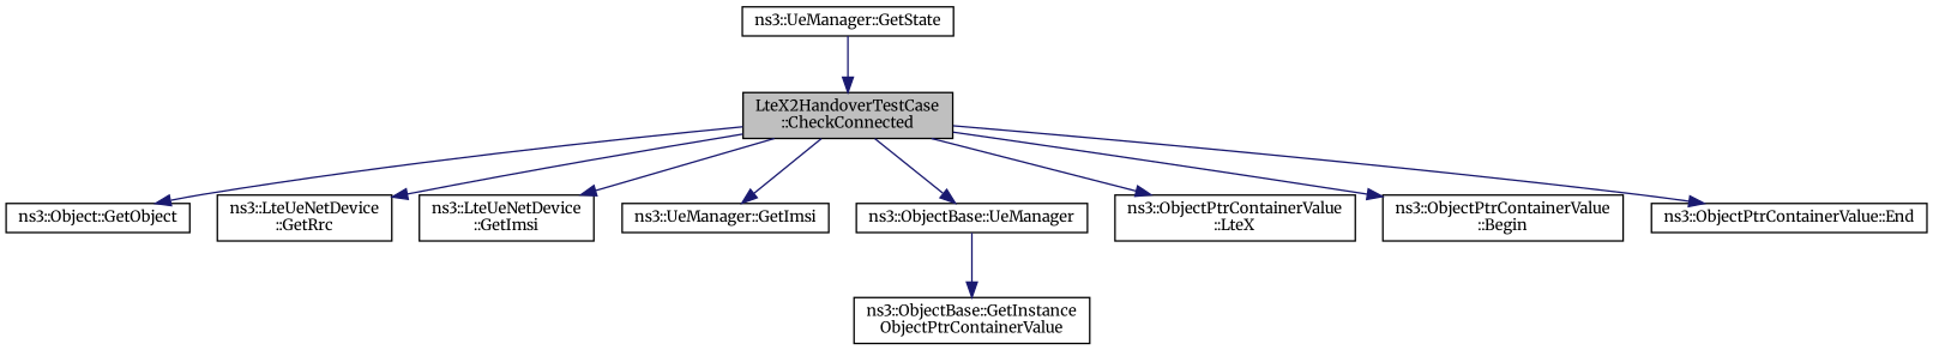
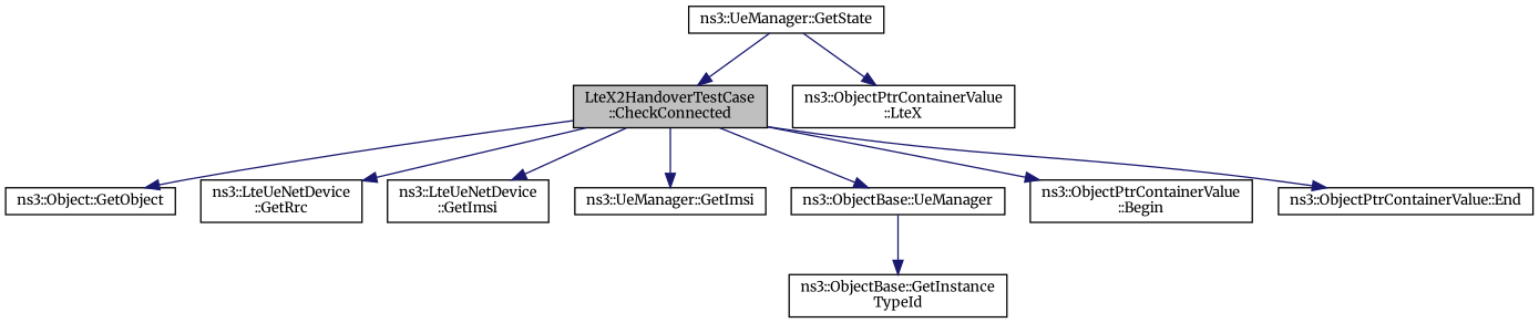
  digraph {
    fontname=Merriweather
    rankdir=TB
    node [color=black fillcolor=white fontname=Merriweather fontsize=10 shape=record style=filled]
    edge [color=midnightblue fontname=Merriweather fontsize=10 labelfontname=Helvetica labelfontsize=10 style=solid]
    n1 [fillcolor=grey75 fontcolor=black height=0.2 label="LteX2HandoverTestCase\l::CheckConnected" width=0.4]
    n2 [height=0.2 label="ns3::Object::GetObject" width=0.4]
    n3 [height=0.2 label="ns3::LteUeNetDevice\l::GetRrc" width=0.4]
    n4 [height=0.2 label="ns3::LteUeNetDevice\l::GetImsi" width=0.4]
    n5 [height=0.2 label="ns3::UeManager::GetImsi" width=0.4]
    n6 [height=0.2 label="ns3::ObjectBase::UeManager" width=0.4]
    n7 [height=0.2 label="ns3::ObjectPtrContainerValue\l::LteX" width=0.4]
    n8 [height=0.2 label="ns3::ObjectPtrContainerValue\l::Begin" width=0.4]
    n9 [height=0.2 label="ns3::ObjectPtrContainerValue::End" width=0.4]
    n10 [height=0.2 label="ns3::UeManager::GetState" width=0.4]
-   n11 [height=0.2 label="ns3::ObjectBase::GetInstance\lObjectPtrContainerValue" width=0.4]
+   n11 [height=0.2 label="ns3::ObjectBase::GetInstance\lTypeId" width=0.4]
    n1 -> n2
    n1 -> n3
    n1 -> n4
    n1 -> n5
    n1 -> n6
-   n1 -> n7
+   n10 -> n7
    n1 -> n8
    n1 -> n9
    n6 -> n11
    n10 -> n1
  }
